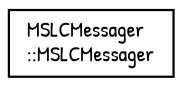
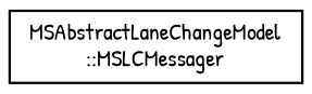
  digraph {
    rankdir=TB
    fontname="Patrick Hand"
-   n1 [color=black fillcolor=white fontname="Patrick Hand" fontsize=10 height=0.2 label="MSLCMessager\l::MSLCMessager" shape=record style=filled width=0.4]
+   n1 [color=black fillcolor=white fontname="Patrick Hand" fontsize=10 height=0.2 label="MSAbstractLaneChangeModel\l::MSLCMessager" shape=record style=filled width=0.4]
  }
